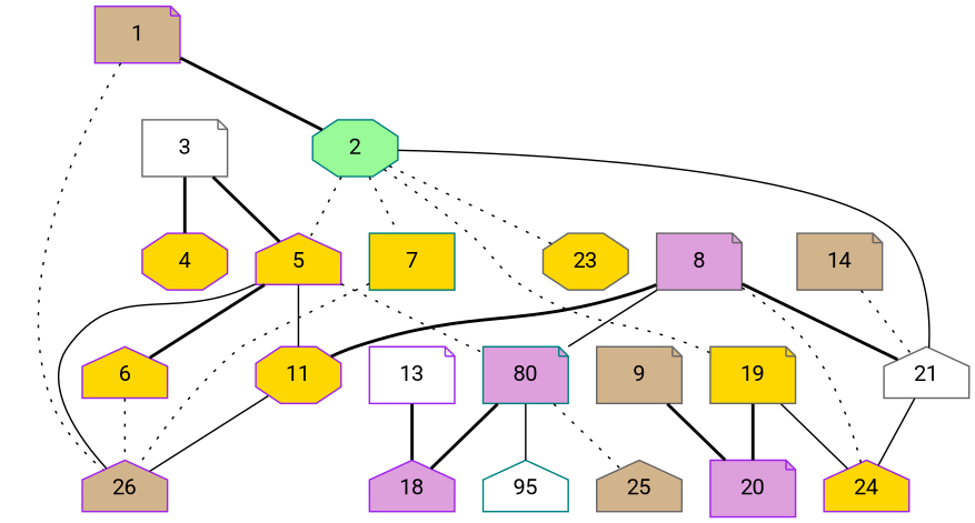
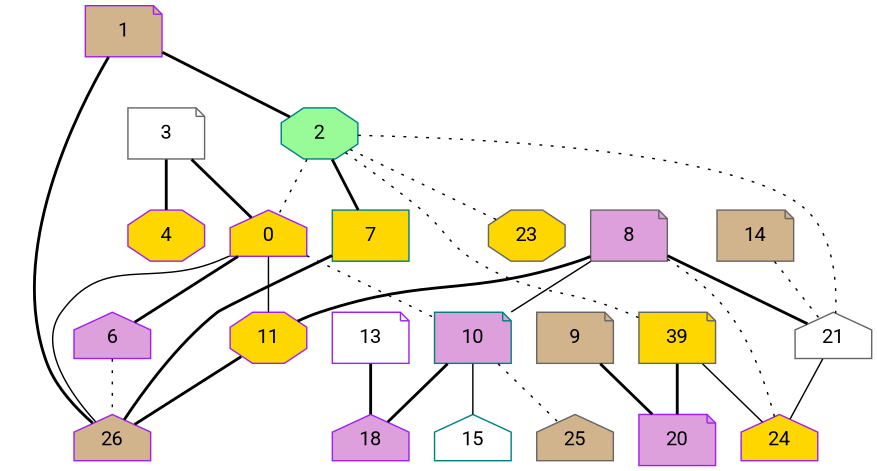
  graph {
    fontname=Roboto
    node [color=purple fillcolor=gold fontname=Roboto shape=note style=filled]
    edge [fontname=Roboto style=bold weight=1.0]
    1 [fillcolor=tan]
    2 [color=teal fillcolor=palegreen shape=octagon]
    26 [fillcolor=tan shape=house]
-   5 [shape=house]
+   5 [shape=house label=0]
    7 [color=teal shape=box]
-   19 [color=gray40]
+   19 [color=gray40 label=39]
    21 [color=gray40 fillcolor=white shape=house]
    23 [color=gray40 shape=octagon]
-   6 [shape=house]
-   10 [color=teal fillcolor=plum label=80]
+   6 [fillcolor=plum shape=house]
+   10 [color=teal fillcolor=plum]
    11 [shape=octagon]
    24 [shape=house]
    20 [fillcolor=plum]
    3 [color=gray40 fillcolor=white]
    4 [shape=octagon]
-   15 [color=teal fillcolor=white shape=house label=95]
+   15 [color=teal fillcolor=white shape=house]
    18 [fillcolor=plum shape=house]
    25 [color=gray40 fillcolor=tan shape=house]
    8 [color=gray40 fillcolor=plum]
    9 [color=gray40 fillcolor=tan]
    13 [fillcolor=white]
    14 [color=gray40 fillcolor=tan]
    1 -- 2
-   1 -- 26 [style=dotted]
+   1 -- 26
    2 -- 5 [style=dotted weight=3.0]
-   2 -- 7 [style=dotted]
+   2 -- 7
    2 -- 19 [style=dotted]
-   2 -- 21 [style=solid]
+   2 -- 21 [style=dotted]
    2 -- 23 [style=dotted]
    5 -- 26 [style=solid]
    5 -- 6 [weight=2.0]
    5 -- 10 [style=dotted weight=2.0]
    5 -- 11 [style=solid weight=5.0]
-   7 -- 26 [style=dotted]
+   7 -- 26
    19 -- 24 [style=solid]
    19 -- 20
    21 -- 24 [style=solid]
    6 -- 26 [style=dotted weight=2.0]
    10 -- 15 [style=solid]
    10 -- 18 [weight=2.0]
    10 -- 25 [style=dotted]
-   11 -- 26 [style=solid]
+   11 -- 26
    3 -- 5
    3 -- 4
    8 -- 21
    8 -- 10 [style=solid weight=2.0]
    8 -- 11
    8 -- 24 [style=dotted]
    9 -- 20
    13 -- 18
    14 -- 21 [style=dotted]
  }
